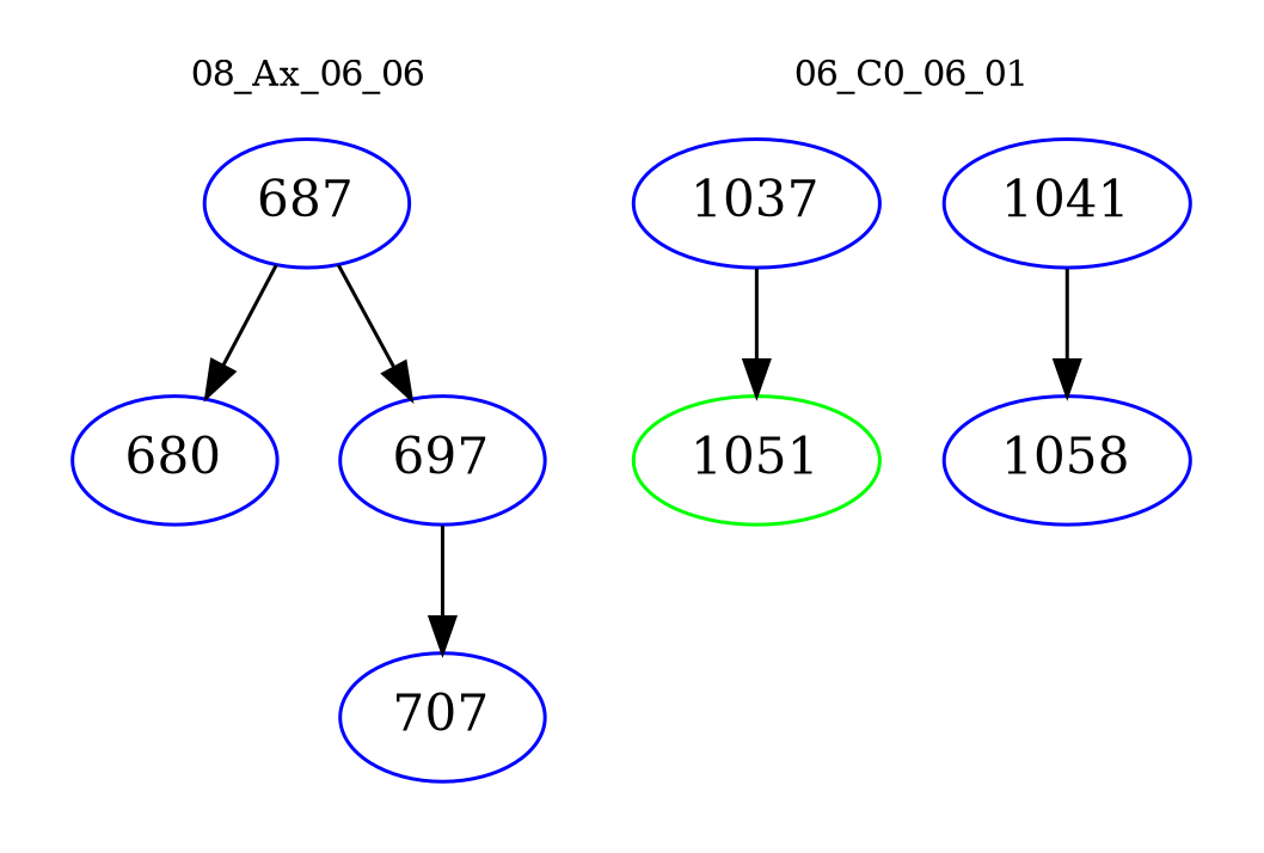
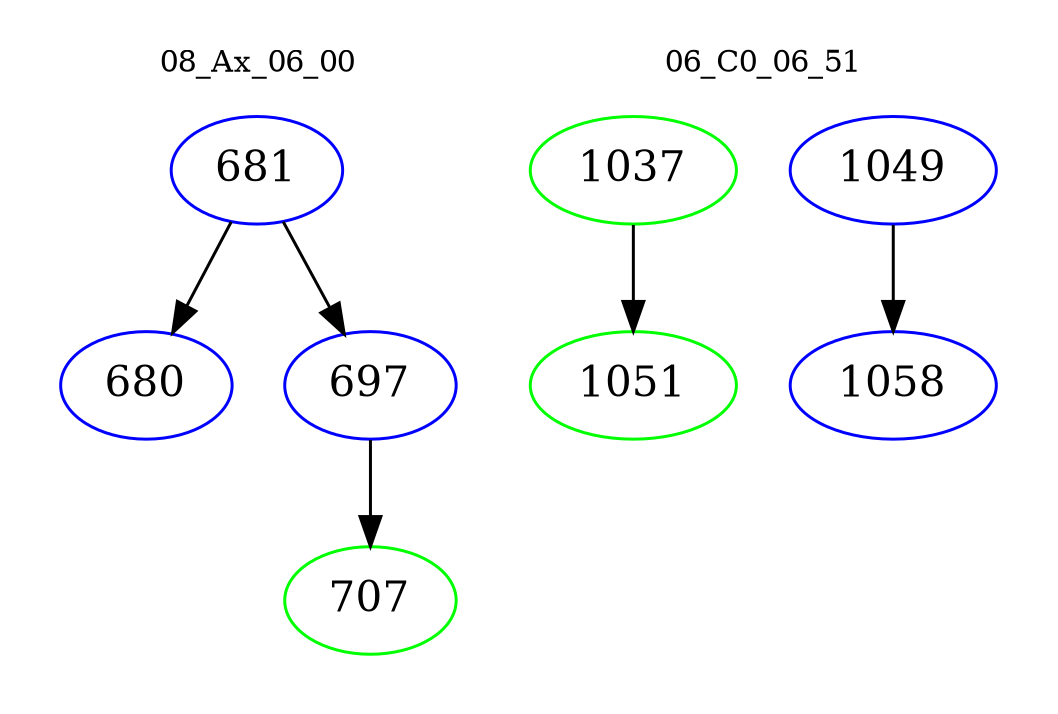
  digraph {
    node [color=blue]
    edge [color=black]
-   n1 [label=687]
+   n1 [label=681]
    n2 [label=680]
    n3 [label=697]
-   n4 [label=707]
-   n5 [label=1041]
-   n6 [label=1037]
+   n4 [color=green label=707]
+   n5 [label=1049]
+   n6 [color=green label=1037]
    n7 [label=1058]
    n8 [color=green label=1051]
    subgraph cluster_1 {
      color=white
      fontsize=10
-     label="08_Ax_06_06"
+     label="08_Ax_06_00"
      n1
      n2
      n3
      n4
    }
    subgraph cluster_2 {
      color=white
      fontsize=10
-     label="06_C0_06_01"
+     label="06_C0_06_51"
      n5
      n6
      n7
      n8
    }
    n1 -> n2
    n1 -> n3
    n3 -> n4
    n5 -> n7
    n6 -> n8
  }
